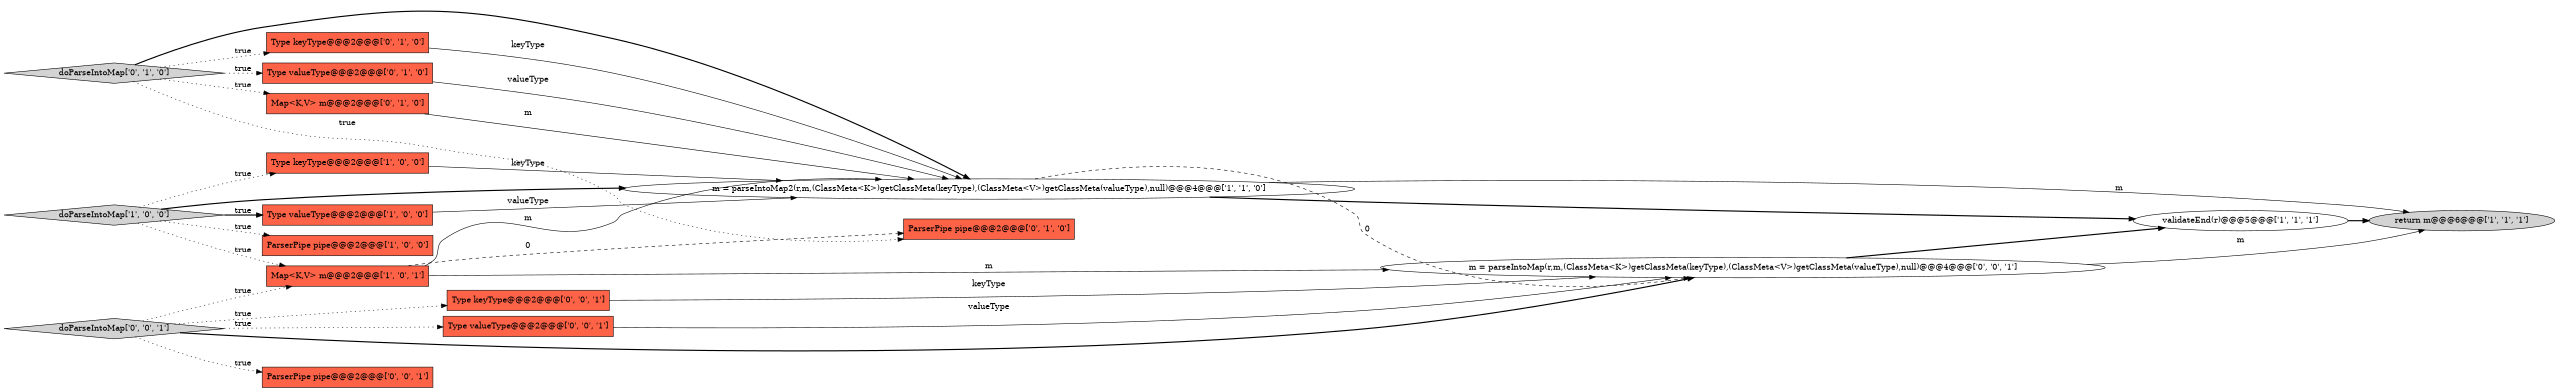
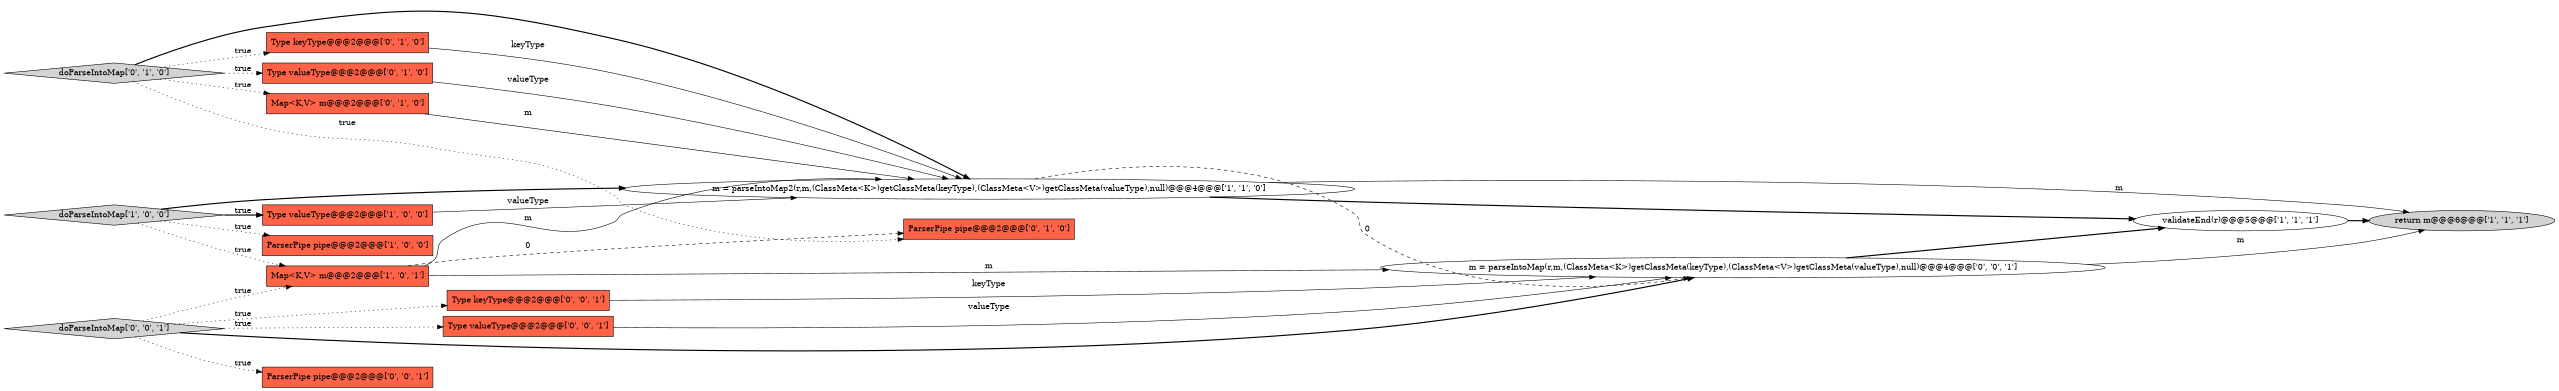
  digraph {
    rankdir=LR
    node [fillcolor=tomato shape=box style=filled]
    edge [style=solid]
-   n1 [label="Type keyType@@@2@@@['1', '0', '0']"]
    n2 [fillcolor=white label="m = parseIntoMap2(r,m,(ClassMeta<K>)getClassMeta(keyType),(ClassMeta<V>)getClassMeta(valueType),null)@@@4@@@['1', '1', '0']" shape=ellipse]
    n3 [fillcolor=white label="m = parseIntoMap(r,m,(ClassMeta<K>)getClassMeta(keyType),(ClassMeta<V>)getClassMeta(valueType),null)@@@4@@@['0', '0', '1']" shape=ellipse]
    n4 [fillcolor=lightgray label="return m@@@6@@@['1', '1', '1']" shape=ellipse]
    n5 [fillcolor=white label="validateEnd(r)@@@5@@@['1', '1', '1']" shape=ellipse]
    n6 [fillcolor=lightgray label="doParseIntoMap['0', '0', '1']" shape=diamond]
    n7 [label="ParserPipe pipe@@@2@@@['0', '0', '1']"]
    n8 [label="Type keyType@@@2@@@['0', '0', '1']"]
    n9 [label="Type valueType@@@2@@@['0', '0', '1']"]
    n10 [label="Map<K,V> m@@@2@@@['1', '0', '1']"]
    n11 [label="ParserPipe pipe@@@2@@@['0', '1', '0']"]
    n12 [fillcolor=lightgray label="doParseIntoMap['1', '0', '0']" shape=diamond]
    n13 [label="ParserPipe pipe@@@2@@@['1', '0', '0']"]
    n14 [label="Type valueType@@@2@@@['1', '0', '0']"]
    n15 [label="Type valueType@@@2@@@['0', '1', '0']"]
    n16 [fillcolor=lightgray label="doParseIntoMap['0', '1', '0']" shape=diamond]
    n17 [label="Type keyType@@@2@@@['0', '1', '0']"]
    n18 [label="Map<K,V> m@@@2@@@['0', '1', '0']"]
-   n1 -> n2 [label=keyType]
    n2 -> n3 [label=0 style=dashed]
    n2 -> n4 [label=m]
    n2 -> n5 [style=bold]
    n3 -> n4 [label=m]
    n3 -> n5 [style=bold]
    n5 -> n4 [style=bold]
    n6 -> n3 [style=bold]
    n6 -> n7 [label=true style=dotted]
    n6 -> n8 [label=true style=dotted]
    n6 -> n9 [label=true style=dotted]
    n6 -> n10 [label=true style=dotted]
    n8 -> n3 [label=keyType]
    n9 -> n3 [label=valueType]
    n10 -> n2 [label=m]
    n10 -> n3 [label=m]
    n10 -> n11 [label=0 style=dashed]
-   n12 -> n1 [label=true style=dotted]
    n12 -> n2 [style=bold]
    n12 -> n10 [label=true style=dotted]
    n12 -> n13 [label=true style=dotted]
    n12 -> n14 [label=true style=bold]
    n14 -> n2 [label=valueType]
    n15 -> n2 [label=valueType]
    n16 -> n2 [style=bold]
    n16 -> n11 [label=true style=dotted]
    n16 -> n15 [label=true style=dotted]
    n16 -> n17 [label=true style=dotted]
    n16 -> n18 [label=true style=dotted]
    n17 -> n2 [label=keyType]
    n18 -> n2 [label=m]
  }
